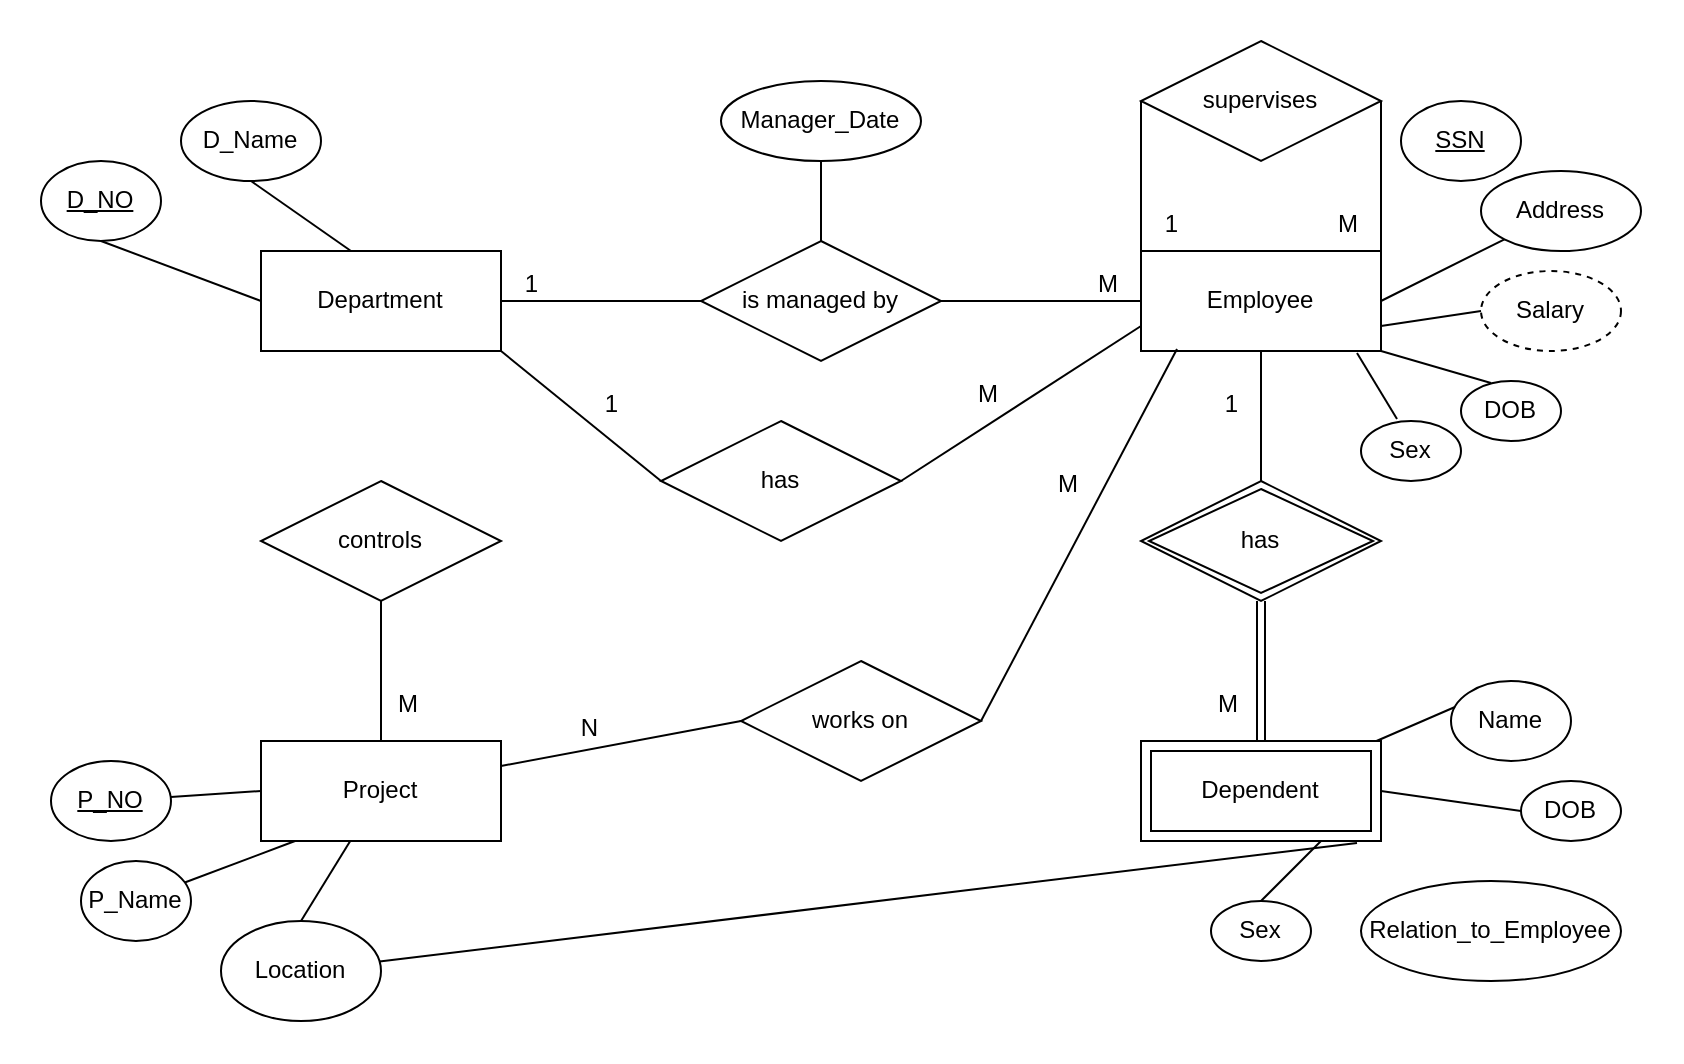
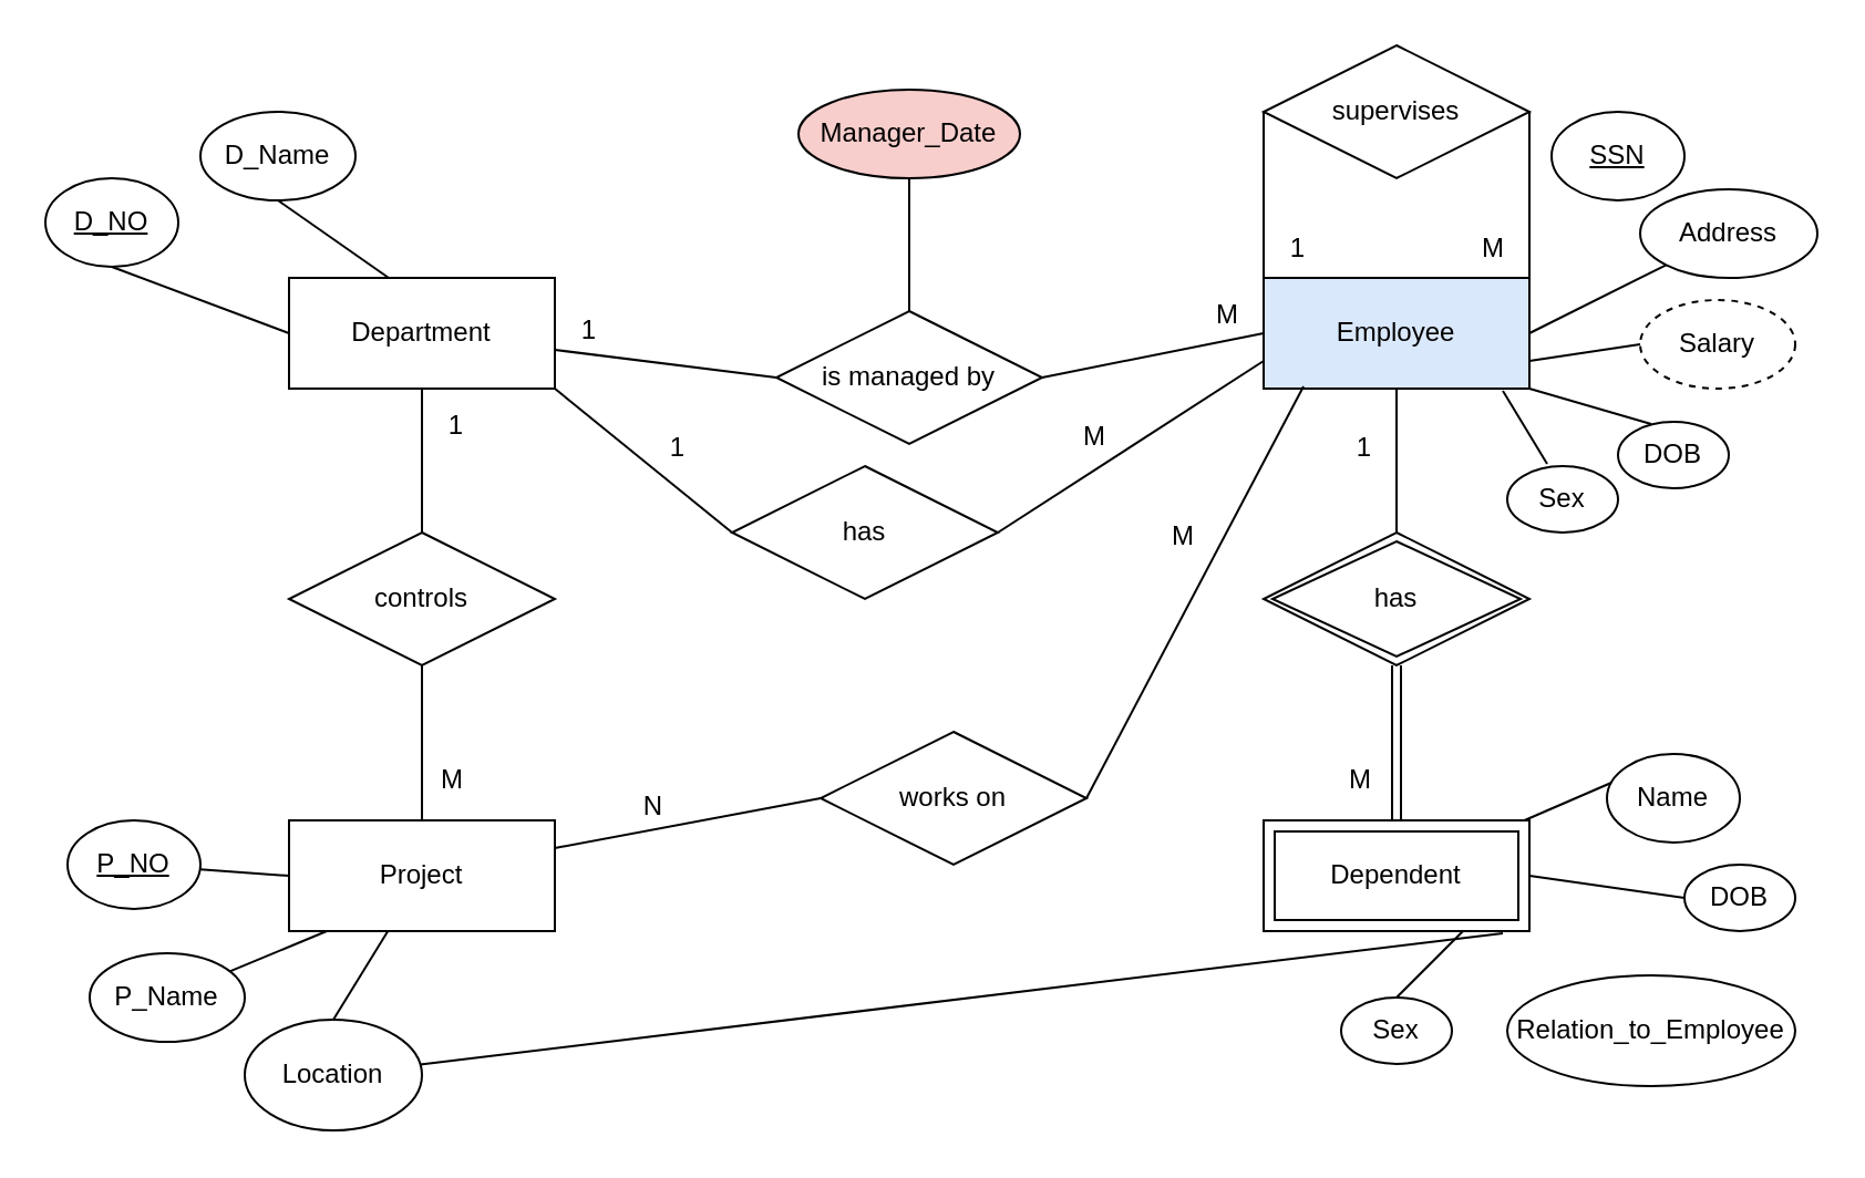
  <mxCell id="0" />
  <mxCell id="1" parent="0" />
  <mxCell id="2" value="Department" style="whiteSpace=wrap;html=1;align=center;" vertex="1" parent="1"><mxGeometry x="130" y="125" width="120" height="50" as="geometry" /></mxCell>
- <mxCell id="3" value="Employee" style="whiteSpace=wrap;html=1;align=center;" vertex="1" parent="1"><mxGeometry x="570" y="125" width="120" height="50" as="geometry" /></mxCell>
+ <mxCell id="3" value="Employee" style="whiteSpace=wrap;html=1;align=center;fillColor=#dae8fc;" vertex="1" parent="1"><mxGeometry x="570" y="125" width="120" height="50" as="geometry" /></mxCell>
  <mxCell id="4" value="Project" style="whiteSpace=wrap;html=1;align=center;" vertex="1" parent="1"><mxGeometry x="130" y="370" width="120" height="50" as="geometry" /></mxCell>
  <mxCell id="5" value="Dependent" style="shape=ext;margin=3;double=1;whiteSpace=wrap;html=1;align=center;" vertex="1" parent="1"><mxGeometry x="570" y="370" width="120" height="50" as="geometry" /></mxCell>
- <mxCell id="6" value="is managed by" style="shape=rhombus;perimeter=rhombusPerimeter;whiteSpace=wrap;html=1;align=center;" vertex="1" parent="1"><mxGeometry x="350" y="120" width="120" height="60" as="geometry" /></mxCell>
+ <mxCell id="6" value="is managed by" style="shape=rhombus;perimeter=rhombusPerimeter;whiteSpace=wrap;html=1;align=center;" vertex="1" parent="1"><mxGeometry x="350" y="140" width="120" height="60" as="geometry" /></mxCell>
  <mxCell id="7" value="" style="endArrow=none;html=1;rounded=0;exitX=0;exitY=0.5;exitDx=0;exitDy=0;" edge="1" parent="1" source="6" target="2"><mxGeometry relative="1" as="geometry"><mxPoint x="210" y="200" as="sourcePoint" /><mxPoint x="270" y="150" as="targetPoint" /></mxGeometry></mxCell>
  <mxCell id="8" value="1" style="resizable=0;html=1;whiteSpace=wrap;align=right;verticalAlign=bottom;" connectable="0" vertex="1" parent="7"><mxGeometry x="1" relative="1" as="geometry"><mxPoint x="20" as="offset" /></mxGeometry></mxCell>
  <mxCell id="9" value="" style="endArrow=none;html=1;rounded=0;entryX=0;entryY=0.5;entryDx=0;entryDy=0;exitX=1;exitY=0.5;exitDx=0;exitDy=0;" edge="1" parent="1" source="6" target="3"><mxGeometry relative="1" as="geometry"><mxPoint x="350" y="300" as="sourcePoint" /><mxPoint x="510" y="300" as="targetPoint" /></mxGeometry></mxCell>
  <mxCell id="10" value="M" style="resizable=0;html=1;whiteSpace=wrap;align=right;verticalAlign=bottom;" connectable="0" vertex="1" parent="9"><mxGeometry x="1" relative="1" as="geometry"><mxPoint x="-10" as="offset" /></mxGeometry></mxCell>
  <mxCell id="11" value="D_NO" style="ellipse;whiteSpace=wrap;html=1;align=center;fontStyle=4;" vertex="1" parent="1"><mxGeometry x="20" y="80" width="60" height="40" as="geometry" /></mxCell>
  <mxCell id="12" value="D_Name" style="ellipse;whiteSpace=wrap;html=1;align=center;" vertex="1" parent="1"><mxGeometry x="90" y="50" width="70" height="40" as="geometry" /></mxCell>
  <mxCell id="13" value="" style="endArrow=none;html=1;rounded=0;exitX=0.5;exitY=1;exitDx=0;exitDy=0;entryX=0.375;entryY=0;entryDx=0;entryDy=0;entryPerimeter=0;" edge="1" parent="1" source="12" target="2"><mxGeometry relative="1" as="geometry"><mxPoint x="130" y="110" as="sourcePoint" /><mxPoint x="290" y="110" as="targetPoint" /></mxGeometry></mxCell>
  <mxCell id="14" value="" style="endArrow=none;html=1;rounded=0;exitX=0.5;exitY=1;exitDx=0;exitDy=0;entryX=0;entryY=0.5;entryDx=0;entryDy=0;" edge="1" parent="1" source="11" target="2"><mxGeometry relative="1" as="geometry"><mxPoint x="50" y="160" as="sourcePoint" /><mxPoint x="210" y="160" as="targetPoint" /></mxGeometry></mxCell>
  <mxCell id="15" value="controls" style="shape=rhombus;perimeter=rhombusPerimeter;whiteSpace=wrap;html=1;align=center;" vertex="1" parent="1"><mxGeometry x="130" y="240" width="120" height="60" as="geometry" /></mxCell>
+ <mxCell id="16" value="" style="endArrow=none;html=1;rounded=0;entryX=0.5;entryY=1;entryDx=0;entryDy=0;exitX=0.5;exitY=0;exitDx=0;exitDy=0;" edge="1" parent="1" source="15" target="2"><mxGeometry relative="1" as="geometry"><mxPoint x="350" y="300" as="sourcePoint" /><mxPoint x="510" y="300" as="targetPoint" /></mxGeometry></mxCell>
+ <mxCell id="17" value="1" style="resizable=0;html=1;whiteSpace=wrap;align=right;verticalAlign=bottom;" connectable="0" vertex="1" parent="16"><mxGeometry x="1" relative="1" as="geometry"><mxPoint x="20" y="25" as="offset" /></mxGeometry></mxCell>
  <mxCell id="18" value="" style="endArrow=none;html=1;rounded=0;exitX=0.5;exitY=1;exitDx=0;exitDy=0;entryX=0.5;entryY=0;entryDx=0;entryDy=0;" edge="1" parent="1" source="15" target="4"><mxGeometry relative="1" as="geometry"><mxPoint x="350" y="300" as="sourcePoint" /><mxPoint x="510" y="300" as="targetPoint" /></mxGeometry></mxCell>
  <mxCell id="19" value="M" style="resizable=0;html=1;whiteSpace=wrap;align=right;verticalAlign=bottom;" connectable="0" vertex="1" parent="18"><mxGeometry x="1" relative="1" as="geometry"><mxPoint x="20" y="-10" as="offset" /></mxGeometry></mxCell>
- <mxCell id="20" value="P_NO" style="ellipse;whiteSpace=wrap;html=1;align=center;fontStyle=4;" vertex="1" parent="1"><mxGeometry x="25" y="380" width="60" height="40" as="geometry" /></mxCell>
- <mxCell id="21" value="P_Name" style="ellipse;whiteSpace=wrap;html=1;align=center;" vertex="1" parent="1"><mxGeometry x="40" y="430" width="55" height="40" as="geometry" /></mxCell>
+ <mxCell id="20" value="P_NO" style="ellipse;whiteSpace=wrap;html=1;align=center;fontStyle=4;" vertex="1" parent="1"><mxGeometry x="30" y="370" width="60" height="40" as="geometry" /></mxCell>
+ <mxCell id="21" value="P_Name" style="ellipse;whiteSpace=wrap;html=1;align=center;" vertex="1" parent="1"><mxGeometry x="40" y="430" width="70" height="40" as="geometry" /></mxCell>
  <mxCell id="22" value="Location" style="ellipse;whiteSpace=wrap;html=1;align=center;" vertex="1" parent="1"><mxGeometry x="110" y="460" width="80" height="50" as="geometry" /></mxCell>
  <mxCell id="23" value="" style="endArrow=none;html=1;rounded=0;entryX=0;entryY=0.5;entryDx=0;entryDy=0;" edge="1" parent="1" source="20" target="4"><mxGeometry relative="1" as="geometry"><mxPoint x="350" y="300" as="sourcePoint" /><mxPoint x="510" y="300" as="targetPoint" /></mxGeometry></mxCell>
  <mxCell id="24" value="" style="endArrow=none;html=1;rounded=0;entryX=0.142;entryY=1;entryDx=0;entryDy=0;entryPerimeter=0;" edge="1" parent="1" source="21" target="4"><mxGeometry relative="1" as="geometry"><mxPoint x="350" y="300" as="sourcePoint" /><mxPoint x="510" y="300" as="targetPoint" /></mxGeometry></mxCell>
  <mxCell id="25" value="" style="endArrow=none;html=1;rounded=0;exitX=0.5;exitY=0;exitDx=0;exitDy=0;" edge="1" parent="1" source="22" target="4"><mxGeometry relative="1" as="geometry"><mxPoint x="350" y="300" as="sourcePoint" /><mxPoint x="220" y="480" as="targetPoint" /></mxGeometry></mxCell>
  <mxCell id="26" value="SSN" style="ellipse;whiteSpace=wrap;html=1;align=center;fontStyle=4;" vertex="1" parent="1"><mxGeometry x="700" y="50" width="60" height="40" as="geometry" /></mxCell>
  <mxCell id="27" value="Address" style="ellipse;whiteSpace=wrap;html=1;align=center;" vertex="1" parent="1"><mxGeometry x="740" y="85" width="80" height="40" as="geometry" /></mxCell>
  <mxCell id="28" value="Salary" style="ellipse;whiteSpace=wrap;html=1;align=center;dashed=1;" vertex="1" parent="1"><mxGeometry x="740" y="135" width="70" height="40" as="geometry" /></mxCell>
  <mxCell id="29" value="DOB" style="ellipse;whiteSpace=wrap;html=1;align=center;" vertex="1" parent="1"><mxGeometry x="730" y="190" width="50" height="30" as="geometry" /></mxCell>
  <mxCell id="30" value="Sex" style="ellipse;whiteSpace=wrap;html=1;align=center;" vertex="1" parent="1"><mxGeometry x="680" y="210" width="50" height="30" as="geometry" /></mxCell>
  <mxCell id="31" value="" style="endArrow=none;html=1;rounded=0;entryX=0;entryY=1;entryDx=0;entryDy=0;exitX=1;exitY=0.5;exitDx=0;exitDy=0;" edge="1" parent="1" source="3" target="27"><mxGeometry relative="1" as="geometry"><mxPoint x="610" y="200" as="sourcePoint" /><mxPoint x="770" y="200" as="targetPoint" /></mxGeometry></mxCell>
  <mxCell id="32" value="" style="endArrow=none;html=1;rounded=0;entryX=0;entryY=0.5;entryDx=0;entryDy=0;exitX=1;exitY=0.75;exitDx=0;exitDy=0;" edge="1" parent="1" source="3" target="28"><mxGeometry relative="1" as="geometry"><mxPoint x="350" y="300" as="sourcePoint" /><mxPoint x="510" y="300" as="targetPoint" /></mxGeometry></mxCell>
  <mxCell id="33" value="" style="endArrow=none;html=1;rounded=0;entryX=0.3;entryY=0.033;entryDx=0;entryDy=0;entryPerimeter=0;exitX=1;exitY=1;exitDx=0;exitDy=0;" edge="1" parent="1" source="3" target="29"><mxGeometry relative="1" as="geometry"><mxPoint x="350" y="300" as="sourcePoint" /><mxPoint x="510" y="300" as="targetPoint" /></mxGeometry></mxCell>
  <mxCell id="34" value="" style="endArrow=none;html=1;rounded=0;exitX=0.9;exitY=1.02;exitDx=0;exitDy=0;exitPerimeter=0;entryX=0.36;entryY=-0.033;entryDx=0;entryDy=0;entryPerimeter=0;" edge="1" parent="1" source="3" target="30"><mxGeometry relative="1" as="geometry"><mxPoint x="350" y="300" as="sourcePoint" /><mxPoint x="690" y="200" as="targetPoint" /></mxGeometry></mxCell>
  <mxCell id="35" value="Name" style="ellipse;whiteSpace=wrap;html=1;align=center;" vertex="1" parent="1"><mxGeometry x="725" y="340" width="60" height="40" as="geometry" /></mxCell>
  <mxCell id="36" value="Sex" style="ellipse;whiteSpace=wrap;html=1;align=center;" vertex="1" parent="1"><mxGeometry x="605" y="450" width="50" height="30" as="geometry" /></mxCell>
  <mxCell id="37" value="DOB" style="ellipse;whiteSpace=wrap;html=1;align=center;" vertex="1" parent="1"><mxGeometry x="760" y="390" width="50" height="30" as="geometry" /></mxCell>
  <mxCell id="38" value="Relation_to_Employee" style="ellipse;whiteSpace=wrap;html=1;align=center;" vertex="1" parent="1"><mxGeometry x="680" y="440" width="130" height="50" as="geometry" /></mxCell>
  <mxCell id="39" value="" style="endArrow=none;html=1;rounded=0;exitX=0.5;exitY=0;exitDx=0;exitDy=0;entryX=0.75;entryY=1;entryDx=0;entryDy=0;" edge="1" parent="1" source="36" target="5"><mxGeometry relative="1" as="geometry"><mxPoint x="350" y="300" as="sourcePoint" /><mxPoint x="510" y="300" as="targetPoint" /></mxGeometry></mxCell>
  <mxCell id="40" value="" style="endArrow=none;html=1;rounded=0;entryX=0.033;entryY=0.325;entryDx=0;entryDy=0;entryPerimeter=0;" edge="1" parent="1" source="5" target="35"><mxGeometry relative="1" as="geometry"><mxPoint x="350" y="300" as="sourcePoint" /><mxPoint x="510" y="300" as="targetPoint" /></mxGeometry></mxCell>
  <mxCell id="41" value="" style="endArrow=none;html=1;rounded=0;entryX=0;entryY=0.5;entryDx=0;entryDy=0;exitX=1;exitY=0.5;exitDx=0;exitDy=0;" edge="1" parent="1" source="5" target="37"><mxGeometry relative="1" as="geometry"><mxPoint x="350" y="300" as="sourcePoint" /><mxPoint x="510" y="300" as="targetPoint" /></mxGeometry></mxCell>
  <mxCell id="42" value="" style="endArrow=none;html=1;rounded=0;exitX=0.9;exitY=1.02;exitDx=0;exitDy=0;exitPerimeter=0;" edge="1" parent="1" source="5" target="22"><mxGeometry relative="1" as="geometry"><mxPoint x="350" y="300" as="sourcePoint" /><mxPoint x="510" y="300" as="targetPoint" /></mxGeometry></mxCell>
  <mxCell id="43" value="" style="endArrow=none;html=1;rounded=0;entryX=0.5;entryY=1;entryDx=0;entryDy=0;exitX=0.5;exitY=0;exitDx=0;exitDy=0;" edge="1" parent="1" source="60" target="3"><mxGeometry relative="1" as="geometry"><mxPoint x="600" y="230" as="sourcePoint" /><mxPoint x="510" y="250" as="targetPoint" /></mxGeometry></mxCell>
  <mxCell id="44" value="1" style="resizable=0;html=1;whiteSpace=wrap;align=right;verticalAlign=bottom;" connectable="0" vertex="1" parent="43"><mxGeometry x="1" relative="1" as="geometry"><mxPoint x="-10" y="35" as="offset" /></mxGeometry></mxCell>
  <mxCell id="45" value="" style="shape=link;html=1;rounded=0;entryX=0.5;entryY=0;entryDx=0;entryDy=0;exitX=0.5;exitY=1;exitDx=0;exitDy=0;" edge="1" parent="1" source="60" target="5"><mxGeometry relative="1" as="geometry"><mxPoint x="650" y="330" as="sourcePoint" /><mxPoint x="510" y="250" as="targetPoint" /></mxGeometry></mxCell>
  <mxCell id="46" value="M" style="resizable=0;html=1;whiteSpace=wrap;align=right;verticalAlign=bottom;" connectable="0" vertex="1" parent="45"><mxGeometry x="1" relative="1" as="geometry"><mxPoint x="-10" y="-10" as="offset" /></mxGeometry></mxCell>
  <mxCell id="47" value="works on" style="shape=rhombus;perimeter=rhombusPerimeter;whiteSpace=wrap;html=1;align=center;" vertex="1" parent="1"><mxGeometry x="370" y="330" width="120" height="60" as="geometry" /></mxCell>
  <mxCell id="48" value="" style="endArrow=none;html=1;rounded=0;exitX=1;exitY=0.5;exitDx=0;exitDy=0;entryX=0.15;entryY=0.98;entryDx=0;entryDy=0;entryPerimeter=0;" edge="1" parent="1" source="47" target="3"><mxGeometry relative="1" as="geometry"><mxPoint x="350" y="250" as="sourcePoint" /><mxPoint x="510" y="250" as="targetPoint" /></mxGeometry></mxCell>
  <mxCell id="49" value="M" style="resizable=0;html=1;whiteSpace=wrap;align=right;verticalAlign=bottom;" connectable="0" vertex="1" parent="48"><mxGeometry x="1" relative="1" as="geometry"><mxPoint x="-48" y="76" as="offset" /></mxGeometry></mxCell>
  <mxCell id="50" value="" style="endArrow=none;html=1;rounded=0;entryX=1;entryY=0.25;entryDx=0;entryDy=0;exitX=0;exitY=0.5;exitDx=0;exitDy=0;" edge="1" parent="1" source="47" target="4"><mxGeometry relative="1" as="geometry"><mxPoint x="350" y="250" as="sourcePoint" /><mxPoint x="510" y="250" as="targetPoint" /></mxGeometry></mxCell>
  <mxCell id="51" value="N" style="resizable=0;html=1;whiteSpace=wrap;align=right;verticalAlign=bottom;" connectable="0" vertex="1" parent="50"><mxGeometry x="1" relative="1" as="geometry"><mxPoint x="50" y="-10" as="offset" /></mxGeometry></mxCell>
- <mxCell id="52" value="Manager_Date" style="ellipse;whiteSpace=wrap;html=1;align=center;" vertex="1" parent="1"><mxGeometry x="360" y="40" width="100" height="40" as="geometry" /></mxCell>
+ <mxCell id="52" value="Manager_Date" style="ellipse;whiteSpace=wrap;html=1;align=center;fillColor=#f8cecc;" vertex="1" parent="1"><mxGeometry x="360" y="40" width="100" height="40" as="geometry" /></mxCell>
  <mxCell id="53" value="supervises" style="shape=rhombus;perimeter=rhombusPerimeter;whiteSpace=wrap;html=1;align=center;" vertex="1" parent="1"><mxGeometry x="570" y="20" width="120" height="60" as="geometry" /></mxCell>
  <mxCell id="54" value="" style="endArrow=none;html=1;rounded=0;entryX=0;entryY=0;entryDx=0;entryDy=0;exitX=0;exitY=0.5;exitDx=0;exitDy=0;" edge="1" parent="1" source="53" target="3"><mxGeometry relative="1" as="geometry"><mxPoint x="350" y="250" as="sourcePoint" /><mxPoint x="510" y="250" as="targetPoint" /></mxGeometry></mxCell>
  <mxCell id="55" value="1" style="resizable=0;html=1;whiteSpace=wrap;align=right;verticalAlign=bottom;" connectable="0" vertex="1" parent="54"><mxGeometry x="1" relative="1" as="geometry"><mxPoint x="20" y="-5" as="offset" /></mxGeometry></mxCell>
  <mxCell id="56" value="" style="endArrow=none;html=1;rounded=0;entryX=1;entryY=0;entryDx=0;entryDy=0;exitX=1;exitY=0.5;exitDx=0;exitDy=0;" edge="1" parent="1" source="53" target="3"><mxGeometry relative="1" as="geometry"><mxPoint x="350" y="250" as="sourcePoint" /><mxPoint x="510" y="250" as="targetPoint" /></mxGeometry></mxCell>
  <mxCell id="57" value="M" style="resizable=0;html=1;whiteSpace=wrap;align=right;verticalAlign=bottom;" connectable="0" vertex="1" parent="56"><mxGeometry x="1" relative="1" as="geometry"><mxPoint x="-10" y="-5" as="offset" /></mxGeometry></mxCell>
  <mxCell id="58" value="" style="endArrow=none;html=1;rounded=0;entryX=0.5;entryY=1;entryDx=0;entryDy=0;exitX=0.5;exitY=0;exitDx=0;exitDy=0;" edge="1" parent="1" source="6" target="52"><mxGeometry relative="1" as="geometry"><mxPoint x="350" y="250" as="sourcePoint" /><mxPoint x="510" y="250" as="targetPoint" /></mxGeometry></mxCell>
  <mxCell id="59" value="has" style="shape=rhombus;perimeter=rhombusPerimeter;whiteSpace=wrap;html=1;align=center;" vertex="1" parent="1"><mxGeometry x="330" y="210" width="120" height="60" as="geometry" /></mxCell>
  <mxCell id="60" value="has" style="shape=rhombus;double=1;perimeter=rhombusPerimeter;whiteSpace=wrap;html=1;align=center;" vertex="1" parent="1"><mxGeometry x="570" y="240" width="120" height="60" as="geometry" /></mxCell>
  <mxCell id="61" value="" style="endArrow=none;html=1;rounded=0;entryX=0;entryY=0.75;entryDx=0;entryDy=0;exitX=1;exitY=0.5;exitDx=0;exitDy=0;" edge="1" parent="1" source="59" target="3"><mxGeometry relative="1" as="geometry"><mxPoint x="350" y="250" as="sourcePoint" /><mxPoint x="510" y="250" as="targetPoint" /></mxGeometry></mxCell>
  <mxCell id="62" value="M" style="resizable=0;html=1;whiteSpace=wrap;align=right;verticalAlign=bottom;" connectable="0" vertex="1" parent="61"><mxGeometry x="1" relative="1" as="geometry"><mxPoint x="-70" y="43" as="offset" /></mxGeometry></mxCell>
  <mxCell id="63" value="" style="endArrow=none;html=1;rounded=0;entryX=1;entryY=1;entryDx=0;entryDy=0;exitX=0;exitY=0.5;exitDx=0;exitDy=0;" edge="1" parent="1" source="59" target="2"><mxGeometry relative="1" as="geometry"><mxPoint x="350" y="250" as="sourcePoint" /><mxPoint x="510" y="250" as="targetPoint" /></mxGeometry></mxCell>
  <mxCell id="64" value="1" style="resizable=0;html=1;whiteSpace=wrap;align=right;verticalAlign=bottom;" connectable="0" vertex="1" parent="63"><mxGeometry x="1" relative="1" as="geometry"><mxPoint x="60" y="35" as="offset" /></mxGeometry></mxCell>
